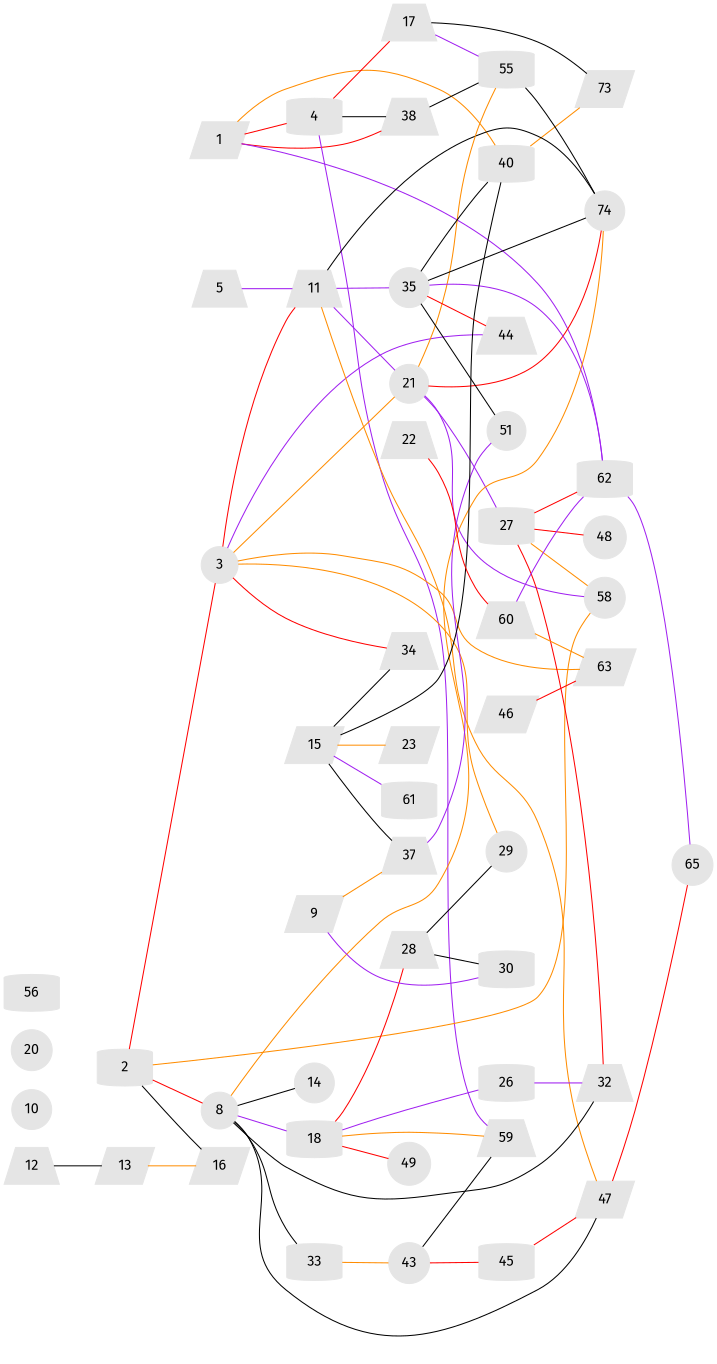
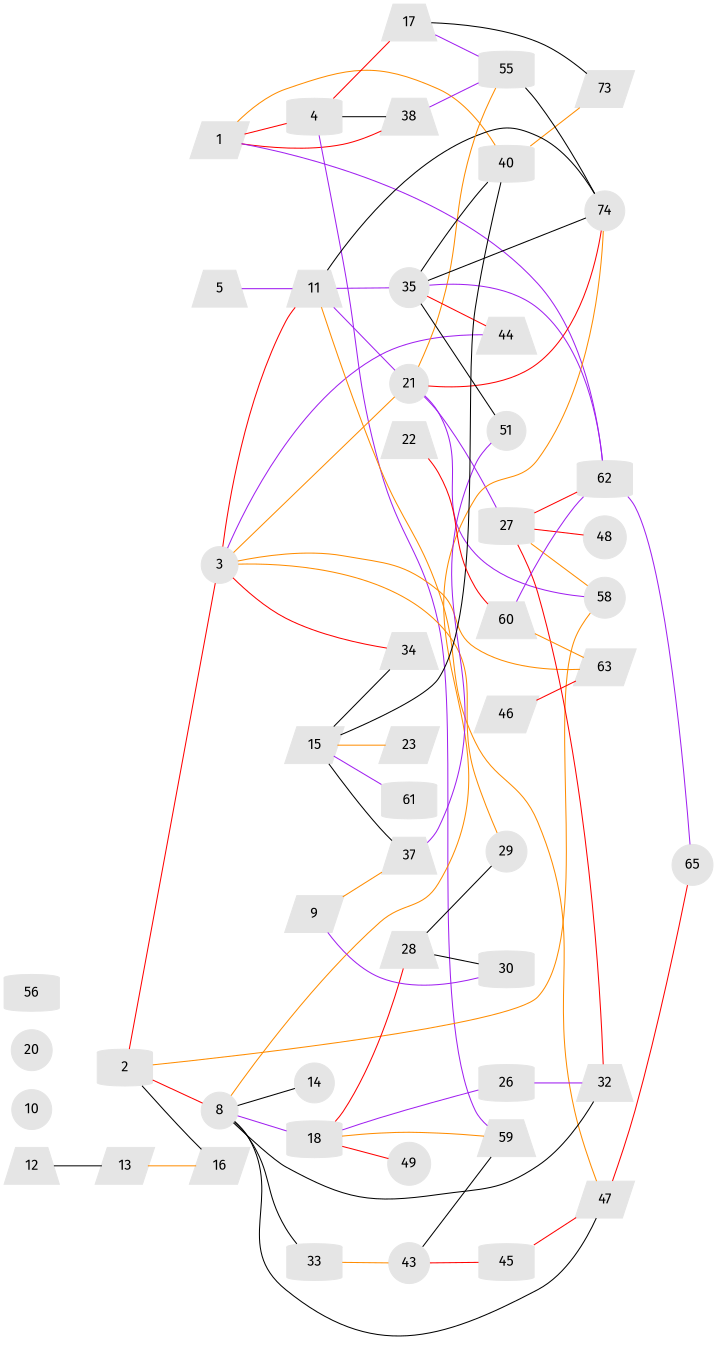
  graph {
    fontname="Fira Sans"
    rankdir=LR
    node [color=gray90 fontname="Fira Sans" shape=circle style=filled]
    edge [color=red fontname="Fira Sans"]
    1 [shape=parallelogram super="+7"]
    4 [shape=cylinder super="+6"]
    38 [shape=trapezium super="+52"]
    40 [shape=cylinder super="+73"]
    62 [shape=cylinder super="+64"]
    17 [shape=trapezium super="+39"]
    59 [shape=trapezium]
    55 [shape=cylinder super="+66"]
    n9 [label=73 shape=parallelogram]
    65
    3 [super="+25"]
    11 [shape=trapezium super="+68"]
    21 [super="+41"]
    29
    34 [shape=trapezium]
    44 [shape=trapezium]
    63 [shape=parallelogram super="+75"]
    2 [shape=cylinder]
    8 [super="+19"]
    16 [shape=parallelogram super="+24"]
    58 [super="+72"]
    14
    18 [shape=cylinder super="+76"]
    32 [shape=trapezium]
    33 [shape=cylinder]
    47 [shape=parallelogram super="+67"]
    74 [super="+77"]
    35 [super="+42"]
    27 [shape=cylinder super="+53"]
    5 [shape=trapezium]
    26 [shape=cylinder super="+31"]
    28 [shape=trapezium super="+57"]
    49 [super="+69"]
    43 [super="+50"]
    9 [shape=parallelogram]
    30 [shape=cylinder]
    37 [shape=trapezium super="+54"]
    51
    10
    12 [shape=trapezium super="+78"]
    13 [shape=parallelogram super="+71"]
    15 [shape=parallelogram super="+36"]
    23 [shape=parallelogram]
    61 [shape=cylinder]
    20
    48
    22 [shape=trapezium]
    60 [shape=trapezium]
    45 [shape=cylinder]
    46 [shape=parallelogram]
    56 [shape=cylinder]
    1 -- 4
    1 -- 38
    1 -- 40 [color=darkorange]
    1 -- 62 [color=purple]
    4 -- 38 [color=black]
    4 -- 17 [weight=2]
    4 -- 59 [color=purple]
-   38 -- 55 [color=black]
+   38 -- 55 [color=purple]
    40 -- n9 [color=darkorange]
    62 -- 65 [color=purple]
    17 -- 55 [color=purple]
    17 -- n9 [color=black]
    55 -- 74 [color=black]
    3 -- 11
    3 -- 21 [color=darkorange]
    3 -- 29 [color=darkorange]
    3 -- 34 [weight=2]
    3 -- 44 [color=purple]
    3 -- 63 [color=darkorange]
    11 -- 21 [color=purple]
    11 -- 47 [color=darkorange]
    11 -- 74 [color=black]
    11 -- 35 [color=purple]
    21 -- 55 [color=darkorange]
    21 -- 58 [color=purple]
    21 -- 74
    21 -- 27 [color=purple]
    2 -- 3
    2 -- 8
    2 -- 16 [color=black]
    2 -- 58 [color=darkorange]
    8 -- 14 [color=black]
    8 -- 18 [color=purple]
    8 -- 32 [color=black]
    8 -- 33 [color=black]
    8 -- 47 [color=black]
    8 -- 74 [color=darkorange]
    18 -- 59 [color=darkorange]
    18 -- 26 [color=purple]
    18 -- 28
    18 -- 49
    33 -- 43 [color=darkorange]
    47 -- 65
    35 -- 40 [color=black]
    35 -- 62 [color=purple]
    35 -- 44
    35 -- 74 [color=black]
    35 -- 51 [color=black]
    27 -- 62
    27 -- 58 [color=darkorange]
    27 -- 32
    27 -- 48
    5 -- 11 [color=purple]
    26 -- 32 [color=purple]
    28 -- 29 [color=black]
    28 -- 30 [color=black]
    43 -- 59 [color=black]
    43 -- 45
    9 -- 30 [color=purple]
    9 -- 37 [color=darkorange]
    37 -- 51 [color=purple]
    12 -- 13 [color=black]
    13 -- 16 [color=darkorange]
    15 -- 40 [color=black]
    15 -- 34 [color=black]
    15 -- 37 [color=black]
    15 -- 23 [color=darkorange]
    15 -- 61 [color=purple]
    22 -- 60
    60 -- 62 [color=purple weight=2]
    60 -- 63 [color=darkorange]
    45 -- 47
    46 -- 63
  }
